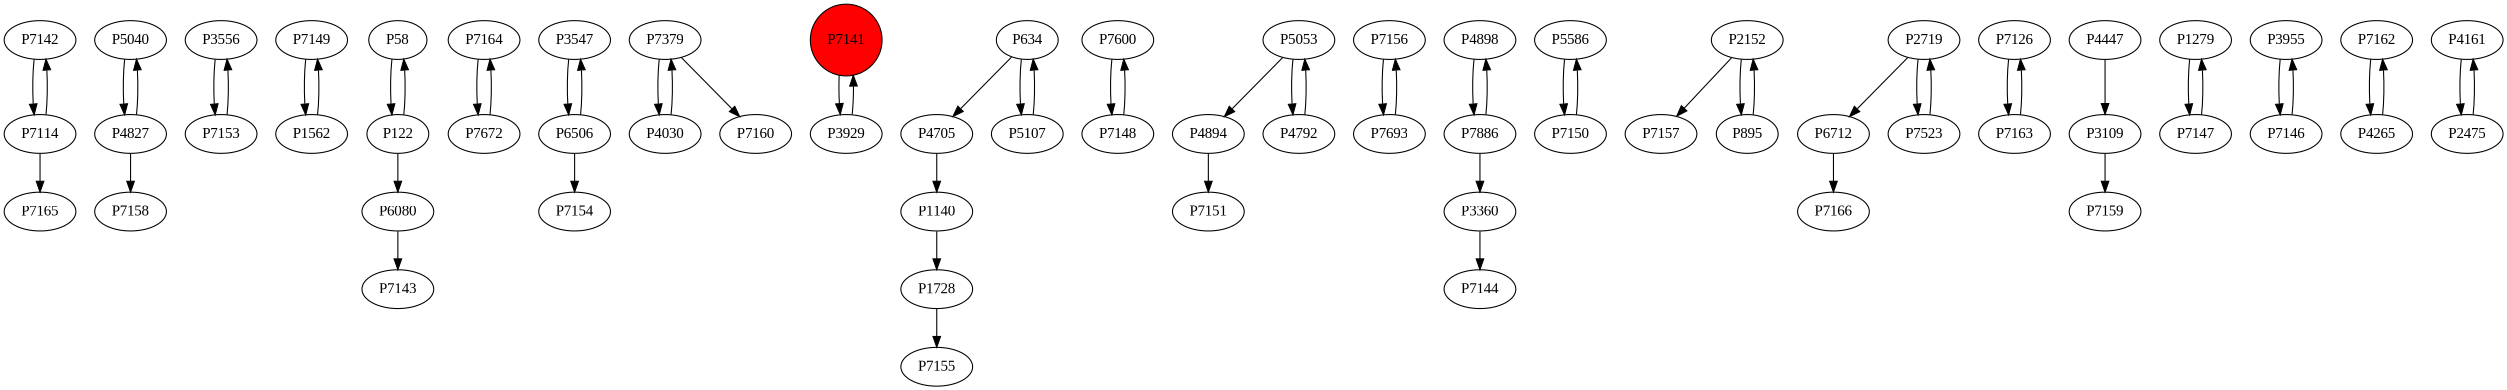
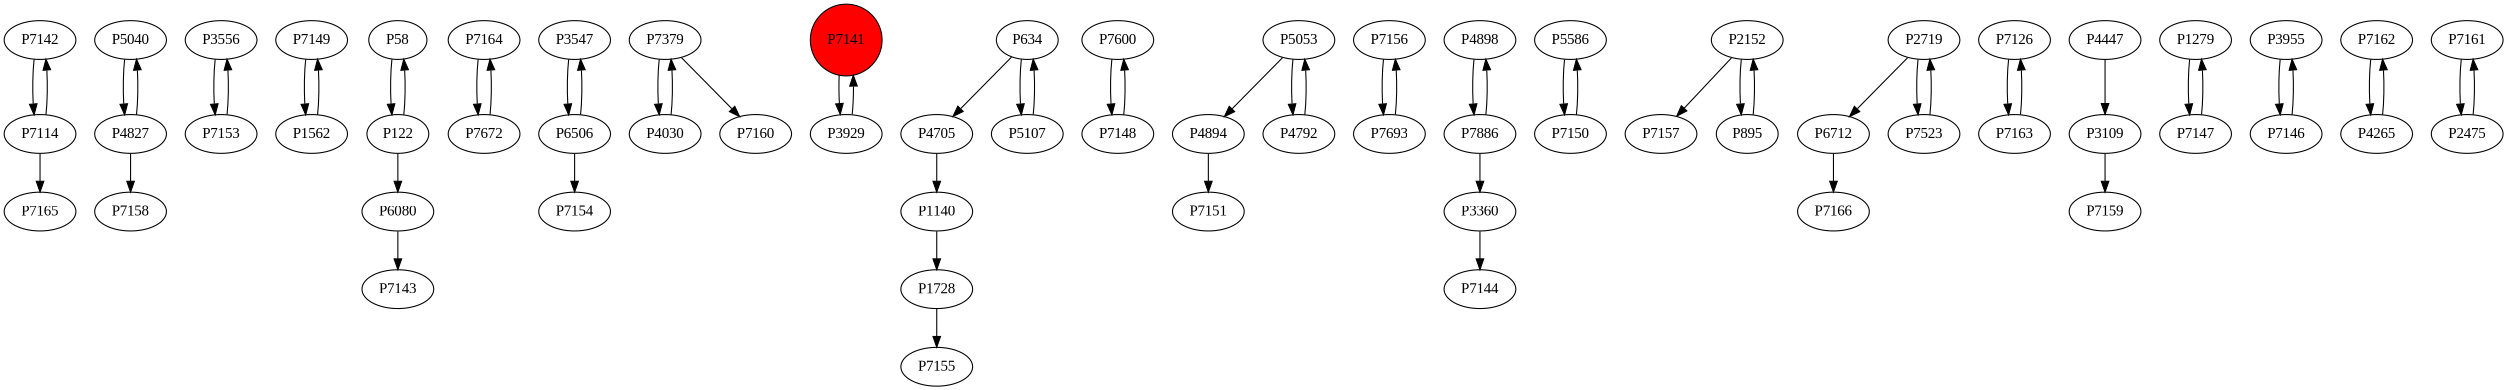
  digraph {
    fontname="Liberation Serif"
    node [fontname="Liberation Serif"]
    edge [fontname="Liberation Serif"]
    P7142
    P7114
    P7165
    n4 [label=P5040]
    P4827
    P7158
    P3556
    P7153
    P7149
    P1562
    P58
    P122
    P6080
    P7143
    P7164
    P7672
    P3547
    P6506
    P7154
    P7379
    P4030
    P7160
    P7141 [fillcolor=red shape=circle style=filled]
    P3929
    P4705
    P1140
    P1728
    P7155
    P7600
    P7148
    P5053
    P4894
    P4792
    P7151
    P634
    P5107
    P7156
    P7693
    P4898
    P7886
    P3360
    P7144
    P5586
    P7150
    P2152
    P7157
    P895
    P6712
    P7166
    P7126
    P7163
    P3109
    P7159
    P4447
    P1279
    P7147
    P2719
    P7523
    P3955
    P7146
    P7162
    P4265
-   P7161 [label=P4161]
+   P7161
    P2475
    P7142 -> P7114
    P7114 -> P7142
    P7114 -> P7165
    n4 -> P4827
    P4827 -> n4
    P4827 -> P7158
    P3556 -> P7153
    P7153 -> P3556
    P7149 -> P1562
    P1562 -> P7149
    P58 -> P122
    P122 -> P58
    P122 -> P6080
    P6080 -> P7143
    P7164 -> P7672
    P7672 -> P7164
    P3547 -> P6506
    P6506 -> P3547
    P6506 -> P7154
    P7379 -> P4030
    P7379 -> P7160
    P4030 -> P7379
    P7141 -> P3929
    P3929 -> P7141
    P4705 -> P1140
    P1140 -> P1728
    P1728 -> P7155
    P7600 -> P7148
    P7148 -> P7600
    P5053 -> P4894
    P5053 -> P4792
    P4894 -> P7151
    P4792 -> P5053
    P634 -> P4705
    P634 -> P5107
    P5107 -> P634
    P7156 -> P7693
    P7693 -> P7156
    P4898 -> P7886
    P7886 -> P4898
    P7886 -> P3360
    P3360 -> P7144
    P5586 -> P7150
    P7150 -> P5586
    P2152 -> P7157
    P2152 -> P895
    P895 -> P2152
    P6712 -> P7166
    P7126 -> P7163
    P7163 -> P7126
    P3109 -> P7159
    P4447 -> P3109
    P1279 -> P7147
    P7147 -> P1279
    P2719 -> P6712
    P2719 -> P7523
    P7523 -> P2719
    P3955 -> P7146
    P7146 -> P3955
    P7162 -> P4265
    P4265 -> P7162
    P7161 -> P2475
    P2475 -> P7161
  }
